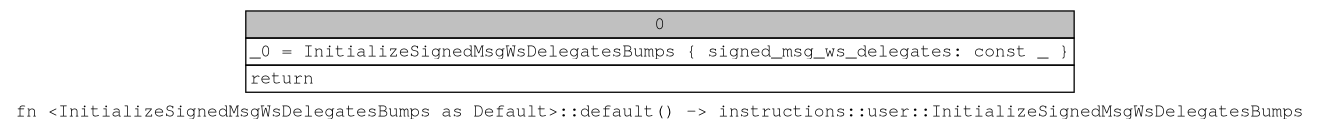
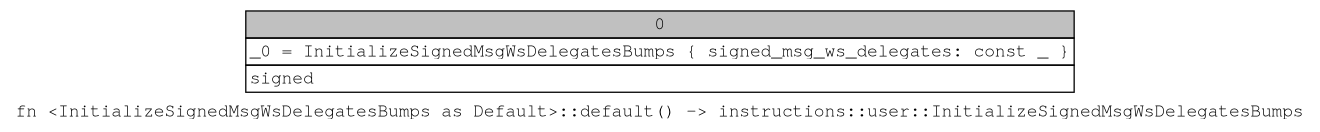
  digraph {
    fontname="Courier, monospace"
    label=<fn &lt;InitializeSignedMsgWsDelegatesBumps as Default&gt;::default() -&gt; instructions::user::InitializeSignedMsgWsDelegatesBumps<br align="left"/>>
-   n1 [fontname="Courier, monospace" label=<<table border="0" cellborder="1" cellspacing="0"><tr><td bgcolor="gray" align="center" colspan="1">0</td></tr><tr><td align="left" balign="left">_0 = InitializeSignedMsgWsDelegatesBumps { signed_msg_ws_delegates: const _ }<br/></td></tr><tr><td align="left">return</td></tr></table>> shape=none]
+   n1 [fontname="Courier, monospace" label=<<table border="0" cellborder="1" cellspacing="0"><tr><td bgcolor="gray" align="center" colspan="1">0</td></tr><tr><td align="left" balign="left">_0 = InitializeSignedMsgWsDelegatesBumps { signed_msg_ws_delegates: const _ }<br/></td></tr><tr><td align="left">signed</td></tr></table>> shape=none]
  }
